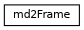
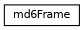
  digraph {
    rankdir=LR
-   n1 [color=black fillcolor=white fontname=Helvetica fontsize=10 height=0.2 label=md2Frame shape=record style=filled width=0.4]
+   n1 [color=black fillcolor=white fontname=Helvetica fontsize=10 height=0.2 label=md6Frame shape=record style=filled width=0.4]
  }
